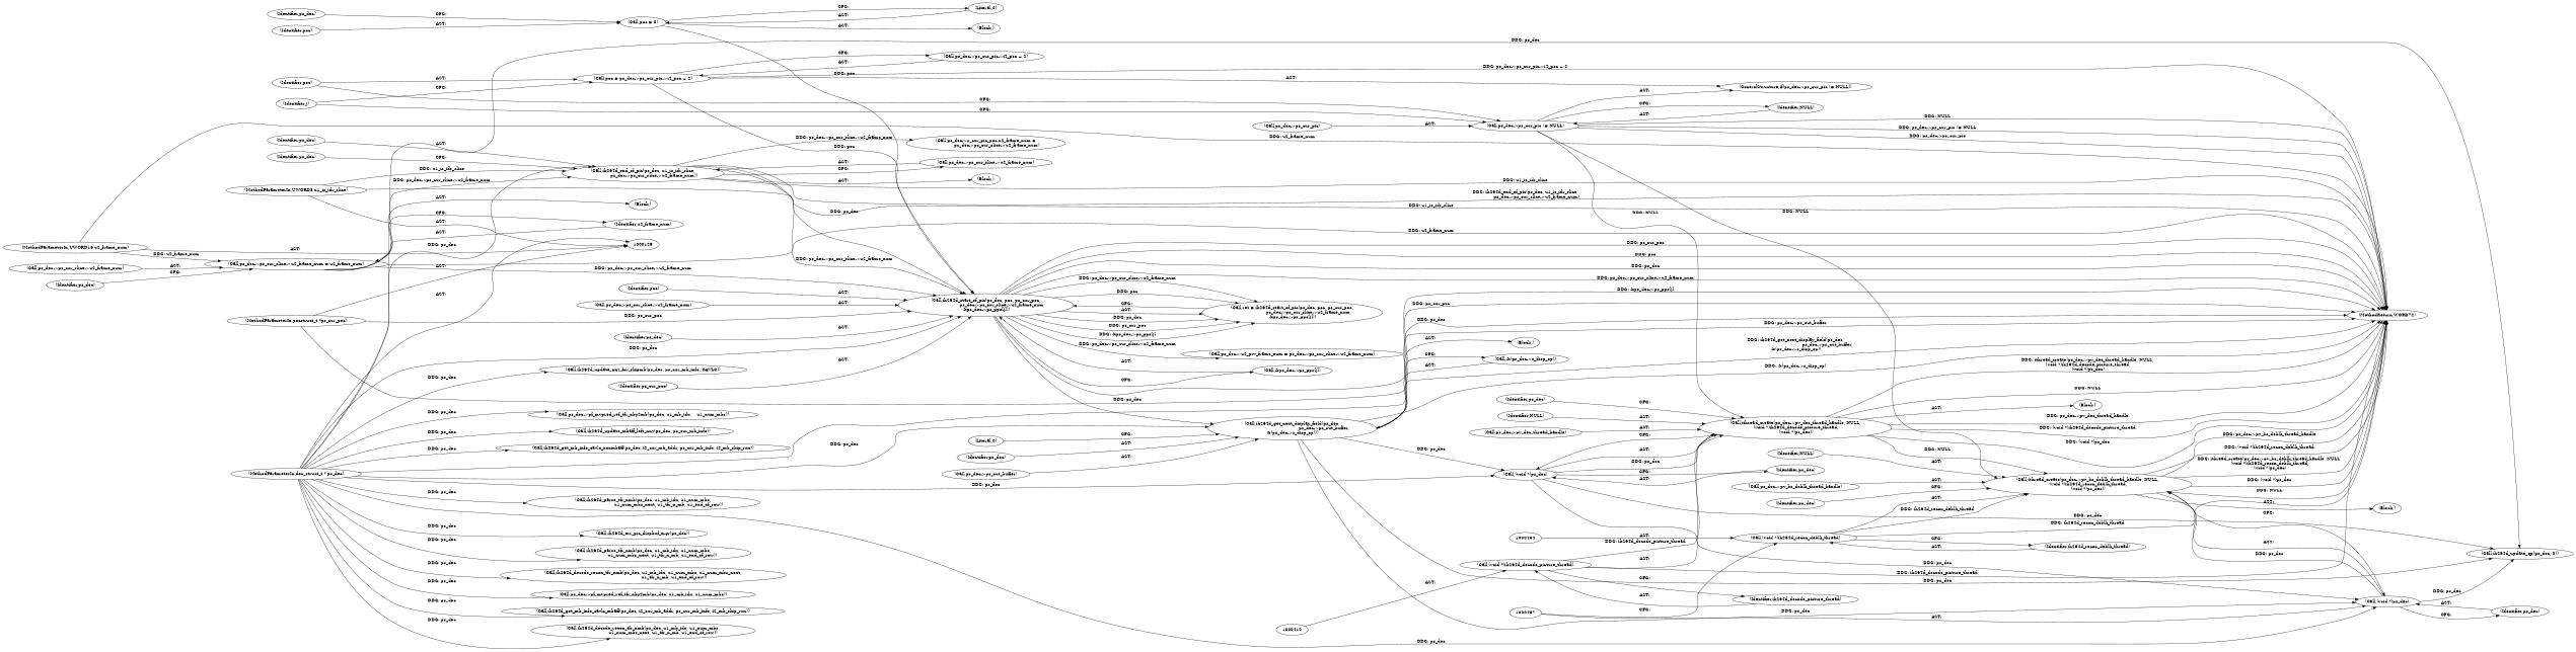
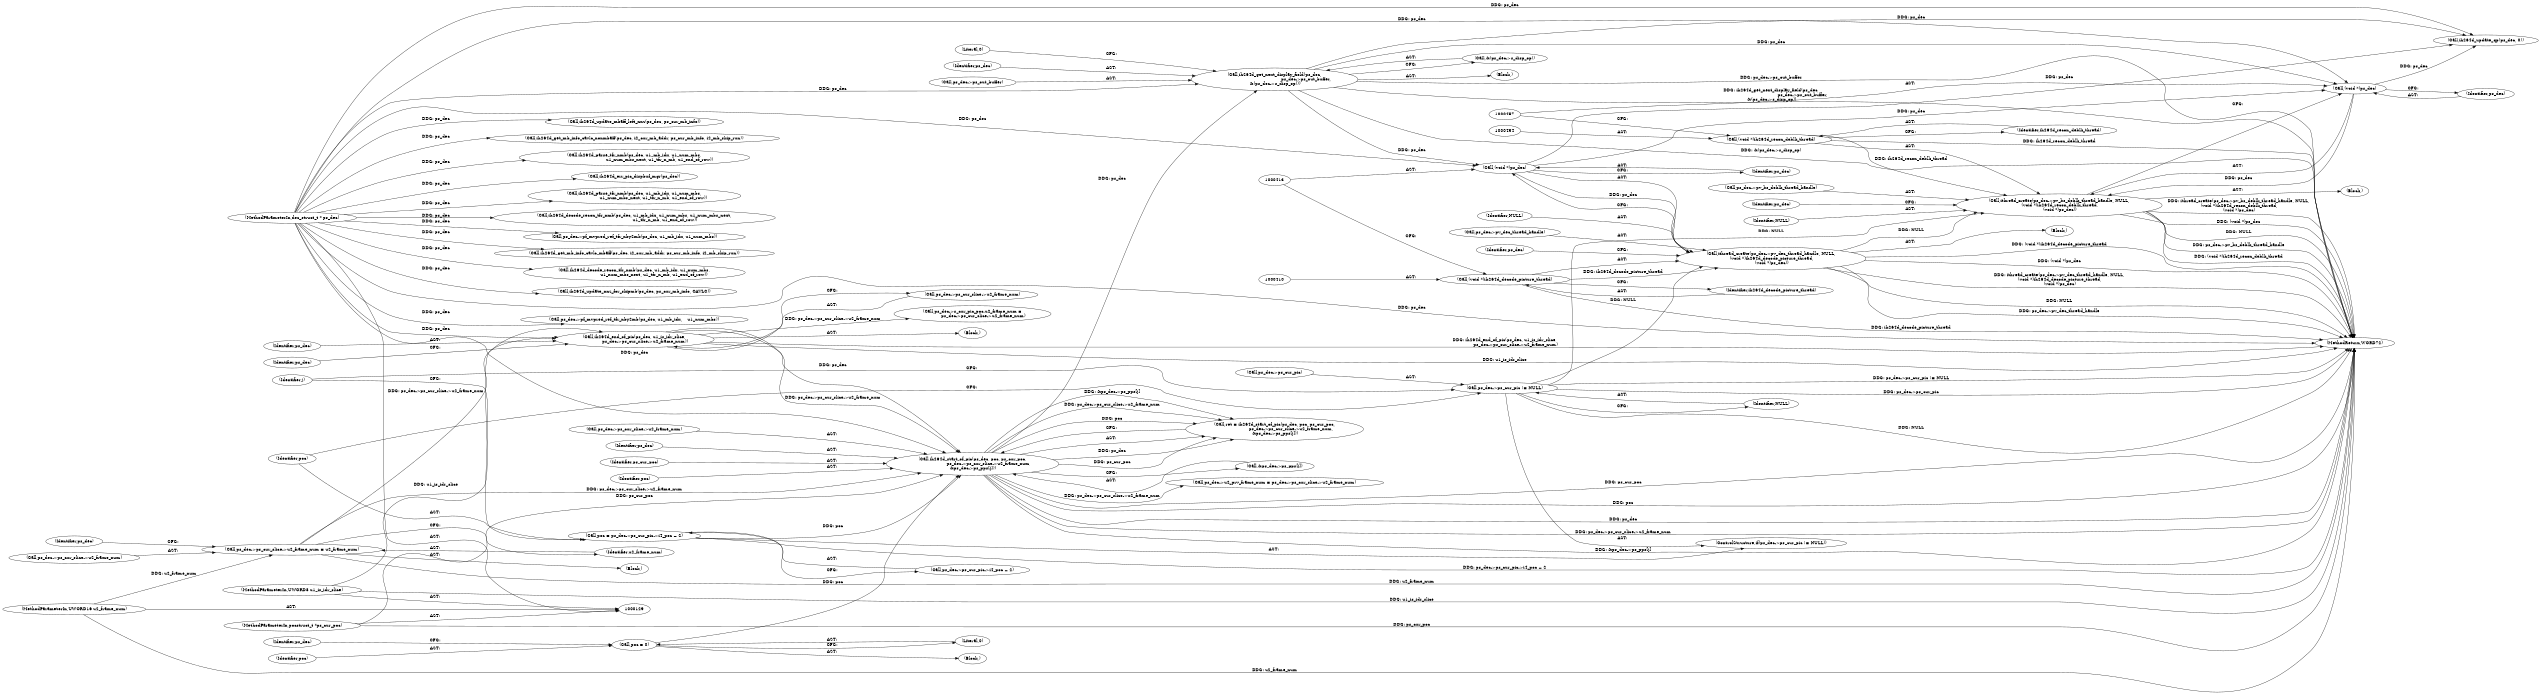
  digraph {
    rankdir=LR
    n1 [label="(Call,ithread_create(ps_dec->pv_bs_deblk_thread_handle, NULL,\n (void *)ih264d_recon_deblk_thread,\n (void *)ps_dec))"]
    n2 [label="(Call,(void *)ps_dec)"]
    n3 [label="(Block,)"]
    n4 [label="(MethodReturn,WORD72)"]
    n5 [label="(Call,ih264d_update_qp(ps_dec, 0))"]
    n6 [label="(Identifier,ps_dec)"]
    n7 [label="(Call,ps_dec->ps_cur_pic != NULL)"]
    n8 [label="(Call,ithread_create(ps_dec->pv_dec_thread_handle, NULL,\n (void *)ih264d_decode_picture_thread,\n (void *)ps_dec))"]
    n9 [label="(Identifier,NULL)"]
    n10 [label="(ControlStructure,if(ps_dec->ps_cur_pic != NULL))"]
    n11 [label="(Call,(void *)ps_dec)"]
    n12 [label="(Block,)"]
    n13 [label="(Identifier,ps_dec)"]
    n14 [label="(Call,(void *)ih264d_decode_picture_thread)"]
    n15 [label="(Identifier,ih264d_decode_picture_thread)"]
    n16 [label="(Call,ih264d_get_next_display_field(ps_dec,\n                                              ps_dec->ps_out_buffer,\n &(ps_dec->s_disp_op)))"]
    n17 [label="(Call,&(ps_dec->s_disp_op))"]
    n18 [label="(Block,)"]
    n19 [label="(Call,ih264d_start_of_pic(ps_dec, poc, ps_cur_poc,\n                        ps_dec->ps_cur_slice->u2_frame_num,\n &ps_dec->ps_pps[j]))"]
    n20 [label="(Call,&ps_dec->ps_pps[j])"]
    n21 [label="(Call,ret = ih264d_start_of_pic(ps_dec, poc, ps_cur_poc,\n                        ps_dec->ps_cur_slice->u2_frame_num,\n &ps_dec->ps_pps[j]))"]
    n22 [label="(Call,ps_dec->u2_prv_frame_num = ps_dec->ps_cur_slice->u2_frame_num)"]
    n23 [label="(Call,ih264d_end_of_pic(ps_dec, u1_is_idr_slice,\n                ps_dec->ps_cur_slice->u2_frame_num))"]
    n24 [label="(Block,)"]
    n25 [label="(Call,ps_dec->ps_cur_slice->u2_frame_num)"]
    n26 [label="(Call,ps_dec->s_cur_pic_poc.u2_frame_num =\n                ps_dec->ps_cur_slice->u2_frame_num)"]
    n27 [label="(MethodParameterIn,dec_struct_t * ps_dec)"]
    n28 [label="(Call,ih264d_get_mb_info_cavlc_nonmbaff(ps_dec, i2_cur_mb_addr, ps_cur_mb_info, i2_mb_skip_run))"]
    n29 [label="(Call,ih264d_parse_tfr_nmb(ps_dec, u1_mb_idx, u1_num_mbs,\n                                     u1_num_mbs_next, u1_tfr_n_mb, u1_end_of_row))"]
    n30 [label="(Call,ih264d_err_pic_dispbuf_mgr(ps_dec))"]
    n31 [label="(Call,ih264d_parse_tfr_nmb(ps_dec, u1_mb_idx, u1_num_mbs,\n                            u1_num_mbs_next, u1_tfr_n_mb, u1_end_of_row))"]
    n32 [label="(Call,ih264d_decode_recon_tfr_nmb(ps_dec, u1_mb_idx, u1_num_mbs, u1_num_mbs_next,\n                                             u1_tfr_n_mb, u1_end_of_row))"]
    n33 [label="(Call,ps_dec->pf_mvpred_ref_tfr_nby2mb(ps_dec, u1_mb_idx, u1_num_mbs))"]
    n34 [label="(Call,ih264d_get_mb_info_cavlc_mbaff(ps_dec, i2_cur_mb_addr, ps_cur_mb_info, i2_mb_skip_run))"]
    n35 [label="(Call,ih264d_decode_recon_tfr_nmb(ps_dec, u1_mb_idx, u1_num_mbs,\n                             u1_num_mbs_next, u1_tfr_n_mb, u1_end_of_row))"]
    n36 [label="(Call,ih264d_update_nnz_for_skipmb(ps_dec, ps_cur_mb_info, CAVLC))"]
    n37 [label="(Call,ps_dec->pf_mvpred_ref_tfr_nby2mb(ps_dec, u1_mb_idx,    u1_num_mbs))"]
    n38 [label="(Call,ih264d_update_mbaff_left_nnz(ps_dec, ps_cur_mb_info))"]
    1000129
    n40 [label="(MethodParameterIn,UWORD8 u1_is_idr_slice)"]
    n41 [label="(Call,ps_dec->ps_cur_slice->u2_frame_num = u2_frame_num)"]
    n42 [label="(Identifier,u2_frame_num)"]
    n43 [label="(Block,)"]
    n44 [label="(MethodParameterIn,UWORD16 u2_frame_num)"]
    n45 [label="(Call,poc = 0)"]
    n46 [label="(Literal,0)"]
    n47 [label="(Block,)"]
    n48 [label="(Call,poc = ps_dec->ps_cur_pic->i4_poc + 2)"]
    n49 [label="(Call,ps_dec->ps_cur_pic->i4_poc + 2)"]
    n50 [label="(MethodParameterIn,pocstruct_t *ps_cur_poc)"]
    n51 [label="(Call,(void *)ih264d_recon_deblk_thread)"]
    n52 [label="(Identifier,ih264d_recon_deblk_thread)"]
    n53 [label="(Identifier,poc)"]
    n54 [label="(Identifier,ps_dec)"]
    n55 [label="(Identifier,ps_dec)"]
    n56 [label="(Call,ps_dec->ps_cur_pic)"]
    n57 [label="(Identifier,ps_dec)"]
    n58 [label="(Identifier,ps_dec)"]
    n59 [label="(Call,ps_dec->ps_cur_slice->u2_frame_num)"]
    n60 [label="(Identifier,NULL)"]
    n61 [label="(Identifier,NULL)"]
    n62 [label="(Identifier,ps_dec)"]
    n63 [label="(Identifier,ps_dec)"]
    n64 [label="(Call,ps_dec->pv_dec_thread_handle)"]
    n65 [label="(Call,ps_dec->pv_bs_deblk_thread_handle)"]
    n66 [label="(Call,ps_dec->ps_out_buffer)"]
    n67 [label="(Identifier,ps_cur_poc)"]
    n68 [label="(Literal,0)"]
    n69 [label="(Identifier,ps_dec)"]
    n70 [label="(Identifier,j)"]
    n71 [label="(Identifier,poc)"]
    n72 [label="(Identifier,poc)"]
    n73 [label="(Identifier,ps_dec)"]
    n74 [label="(Call,ps_dec->ps_cur_slice->u2_frame_num)"]
    1000410
+   1000413
    1000454
    1000457
    n1 -> n2 [label="CFG: "]
    n1 -> n3 [label="AST: "]
    n1 -> n4 [label="DDG: NULL"]
    n1 -> n4 [label="DDG: ps_dec->pv_bs_deblk_thread_handle"]
    n1 -> n4 [label="DDG: (void *)ih264d_recon_deblk_thread"]
    n1 -> n4 [label="DDG: ithread_create(ps_dec->pv_bs_deblk_thread_handle, NULL,\n (void *)ih264d_recon_deblk_thread,\n (void *)ps_dec)"]
    n1 -> n4 [label="DDG: (void *)ps_dec"]
    n2 -> n1 [label="AST: "]
    n2 -> n1 [label="DDG: ps_dec"]
    n2 -> n5 [label="DDG: ps_dec"]
    n2 -> n6 [label="CFG: "]
    n6 -> n2 [label="AST: "]
    n7 -> n1 [label="DDG: NULL"]
    n7 -> n4 [label="DDG: NULL"]
    n7 -> n4 [label="DDG: ps_dec->ps_cur_pic != NULL"]
    n7 -> n4 [label="DDG: ps_dec->ps_cur_pic"]
    n7 -> n8 [label="DDG: NULL"]
    n7 -> n9 [label="CFG: "]
    n7 -> n10 [label="AST: "]
    n8 -> n1 [label="DDG: NULL"]
    n8 -> n4 [label="DDG: ps_dec->pv_dec_thread_handle"]
    n8 -> n4 [label="DDG: (void *)ih264d_decode_picture_thread"]
    n8 -> n4 [label="DDG: (void *)ps_dec"]
    n8 -> n4 [label="DDG: ithread_create(ps_dec->pv_dec_thread_handle, NULL,\n (void *)ih264d_decode_picture_thread,\n (void *)ps_dec)"]
    n8 -> n4 [label="DDG: NULL"]
    n8 -> n11 [label="CFG: "]
    n8 -> n12 [label="AST: "]
    n9 -> n7 [label="AST: "]
    n11 -> n2 [label="DDG: ps_dec"]
    n11 -> n5 [label="DDG: ps_dec"]
    n11 -> n8 [label="AST: "]
    n11 -> n8 [label="DDG: ps_dec"]
    n11 -> n13 [label="CFG: "]
    n13 -> n11 [label="AST: "]
    n14 -> n4 [label="DDG: ih264d_decode_picture_thread"]
    n14 -> n8 [label="AST: "]
    n14 -> n8 [label="DDG: ih264d_decode_picture_thread"]
    n14 -> n15 [label="CFG: "]
    n15 -> n14 [label="AST: "]
    n16 -> n2 [label="DDG: ps_dec"]
    n16 -> n4 [label="DDG: ih264d_get_next_display_field(ps_dec,\n                                              ps_dec->ps_out_buffer,\n &(ps_dec->s_disp_op))"]
    n16 -> n4 [label="DDG: &(ps_dec->s_disp_op)"]
    n16 -> n4 [label="DDG: ps_dec->ps_out_buffer"]
    n16 -> n5 [label="DDG: ps_dec"]
    n16 -> n11 [label="DDG: ps_dec"]
    n16 -> n17 [label="CFG: "]
    n16 -> n18 [label="AST: "]
    n17 -> n16 [label="AST: "]
    n19 -> n4 [label="DDG: ps_dec"]
    n19 -> n4 [label="DDG: ps_dec->ps_cur_slice->u2_frame_num"]
    n19 -> n4 [label="DDG: &ps_dec->ps_pps[j]"]
    n19 -> n4 [label="DDG: ps_cur_poc"]
    n19 -> n4 [label="DDG: poc"]
    n19 -> n16 [label="DDG: ps_dec"]
    n19 -> n20 [label="CFG: "]
    n19 -> n21 [label="AST: "]
    n19 -> n21 [label="DDG: ps_dec"]
    n19 -> n21 [label="DDG: ps_cur_poc"]
    n19 -> n21 [label="DDG: &ps_dec->ps_pps[j]"]
    n19 -> n21 [label="DDG: ps_dec->ps_cur_slice->u2_frame_num"]
    n19 -> n21 [label="DDG: poc"]
    n19 -> n22 [label="DDG: ps_dec->ps_cur_slice->u2_frame_num"]
    n20 -> n19 [label="AST: "]
    n21 -> n19 [label="CFG: "]
    n23 -> n4 [label="DDG: ih264d_end_of_pic(ps_dec, u1_is_idr_slice,\n                ps_dec->ps_cur_slice->u2_frame_num)"]
    n23 -> n4 [label="DDG: u1_is_idr_slice"]
    n23 -> n19 [label="DDG: ps_dec"]
    n23 -> n19 [label="DDG: ps_dec->ps_cur_slice->u2_frame_num"]
    n23 -> n24 [label="AST: "]
    n23 -> n25 [label="CFG: "]
    n23 -> n26 [label="DDG: ps_dec->ps_cur_slice->u2_frame_num"]
    n25 -> n23 [label="AST: "]
    n27 -> n2 [label="DDG: ps_dec"]
    n27 -> n4 [label="DDG: ps_dec"]
    n27 -> n5 [label="DDG: ps_dec"]
    n27 -> n11 [label="DDG: ps_dec"]
    n27 -> n16 [label="DDG: ps_dec"]
    n27 -> n19 [label="DDG: ps_dec"]
    n27 -> n23 [label="DDG: ps_dec"]
    n27 -> n28 [label="DDG: ps_dec"]
    n27 -> n29 [label="DDG: ps_dec"]
    n27 -> n30 [label="DDG: ps_dec"]
    n27 -> n31 [label="DDG: ps_dec"]
    n27 -> n32 [label="DDG: ps_dec"]
    n27 -> n33 [label="DDG: ps_dec"]
    n27 -> n34 [label="DDG: ps_dec"]
    n27 -> n35 [label="DDG: ps_dec"]
    n27 -> n36 [label="DDG: ps_dec"]
    n27 -> n37 [label="DDG: ps_dec"]
    n27 -> n38 [label="DDG: ps_dec"]
    n27 -> 1000129 [label="AST: "]
    n40 -> n4 [label="DDG: u1_is_idr_slice"]
    n40 -> n23 [label="DDG: u1_is_idr_slice"]
    n40 -> 1000129 [label="AST: "]
    n41 -> n4 [label="DDG: u2_frame_num"]
    n41 -> n19 [label="DDG: ps_dec->ps_cur_slice->u2_frame_num"]
    n41 -> n23 [label="DDG: ps_dec->ps_cur_slice->u2_frame_num"]
    n41 -> n42 [label="CFG: "]
    n41 -> n43 [label="AST: "]
    n42 -> n41 [label="AST: "]
    n44 -> n4 [label="DDG: u2_frame_num"]
    n44 -> 1000129 [label="AST: "]
    n44 -> n41 [label="DDG: u2_frame_num"]
    n45 -> n19 [label="DDG: poc"]
    n45 -> n46 [label="CFG: "]
    n45 -> n47 [label="AST: "]
    n46 -> n45 [label="AST: "]
    n48 -> n4 [label="DDG: ps_dec->ps_cur_pic->i4_poc + 2"]
    n48 -> n10 [label="AST: "]
    n48 -> n19 [label="DDG: poc"]
    n48 -> n49 [label="CFG: "]
    n49 -> n48 [label="AST: "]
    n50 -> n4 [label="DDG: ps_cur_poc"]
    n50 -> n19 [label="DDG: ps_cur_poc"]
    n50 -> 1000129 [label="AST: "]
    n51 -> n1 [label="AST: "]
    n51 -> n1 [label="DDG: ih264d_recon_deblk_thread"]
    n51 -> n4 [label="DDG: ih264d_recon_deblk_thread"]
    n51 -> n52 [label="CFG: "]
    n52 -> n51 [label="AST: "]
    n53 -> n45 [label="AST: "]
    n54 -> n45 [label="CFG: "]
    n55 -> n16 [label="AST: "]
    n56 -> n7 [label="AST: "]
    n57 -> n1 [label="CFG: "]
    n58 -> n41 [label="CFG: "]
    n59 -> n19 [label="AST: "]
    n60 -> n8 [label="AST: "]
    n61 -> n1 [label="AST: "]
    n62 -> n19 [label="AST: "]
    n63 -> n23 [label="AST: "]
    n64 -> n8 [label="AST: "]
    n65 -> n1 [label="AST: "]
    n66 -> n16 [label="AST: "]
    n67 -> n19 [label="AST: "]
    n68 -> n16 [label="CFG: "]
    n69 -> n23 [label="CFG: "]
    n70 -> n7 [label="CFG: "]
    n70 -> n48 [label="CFG: "]
    n71 -> n7 [label="CFG: "]
    n71 -> n48 [label="AST: "]
    n72 -> n19 [label="AST: "]
    n73 -> n8 [label="CFG: "]
    n74 -> n41 [label="AST: "]
    1000410 -> n14 [label="AST: "]
+   1000413 -> n11 [label="AST: "]
+   1000413 -> n14 [label="CFG: "]
    1000454 -> n51 [label="AST: "]
    1000457 -> n2 [label="AST: "]
    1000457 -> n51 [label="CFG: "]
  }
